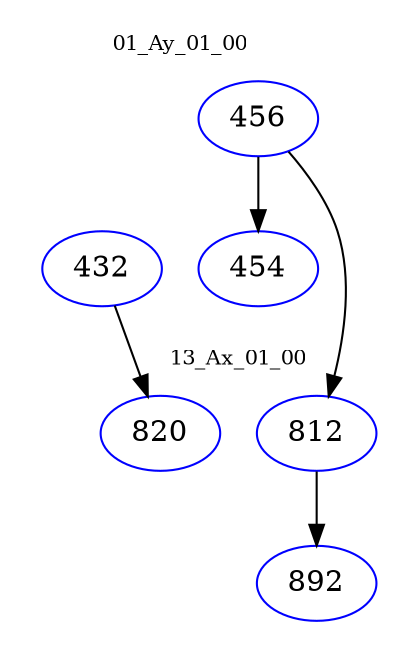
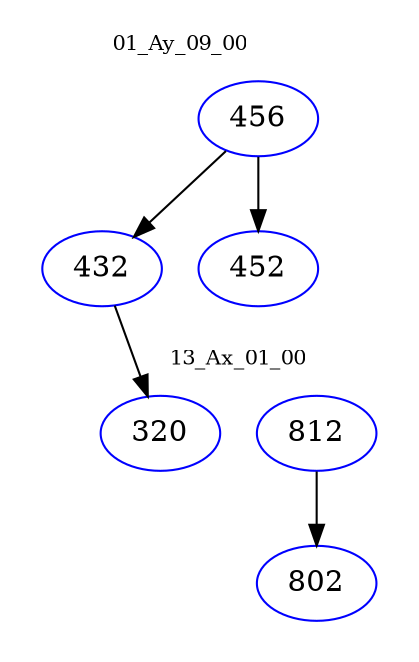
  digraph {
    node [color=blue]
    edge [color=black]
    n1 [label=812]
-   n2 [label=892]
-   n3 [label=820]
+   n2 [label=802]
+   n3 [label=320]
    n4 [label=456]
    n5 [label=432]
-   n6 [label=454]
+   n6 [label=452]
    subgraph cluster_1 {
      color=white
      fontsize=10
      label="13_Ax_01_00"
      n1
      n2
      n3
    }
    subgraph cluster_2 {
      color=white
      fontsize=10
-     label="01_Ay_01_00"
+     label="01_Ay_09_00"
      n4
      n5
      n6
    }
    n1 -> n2
-   n4 -> n1
+   n4 -> n5
    n4 -> n6
    n5 -> n3
  }
